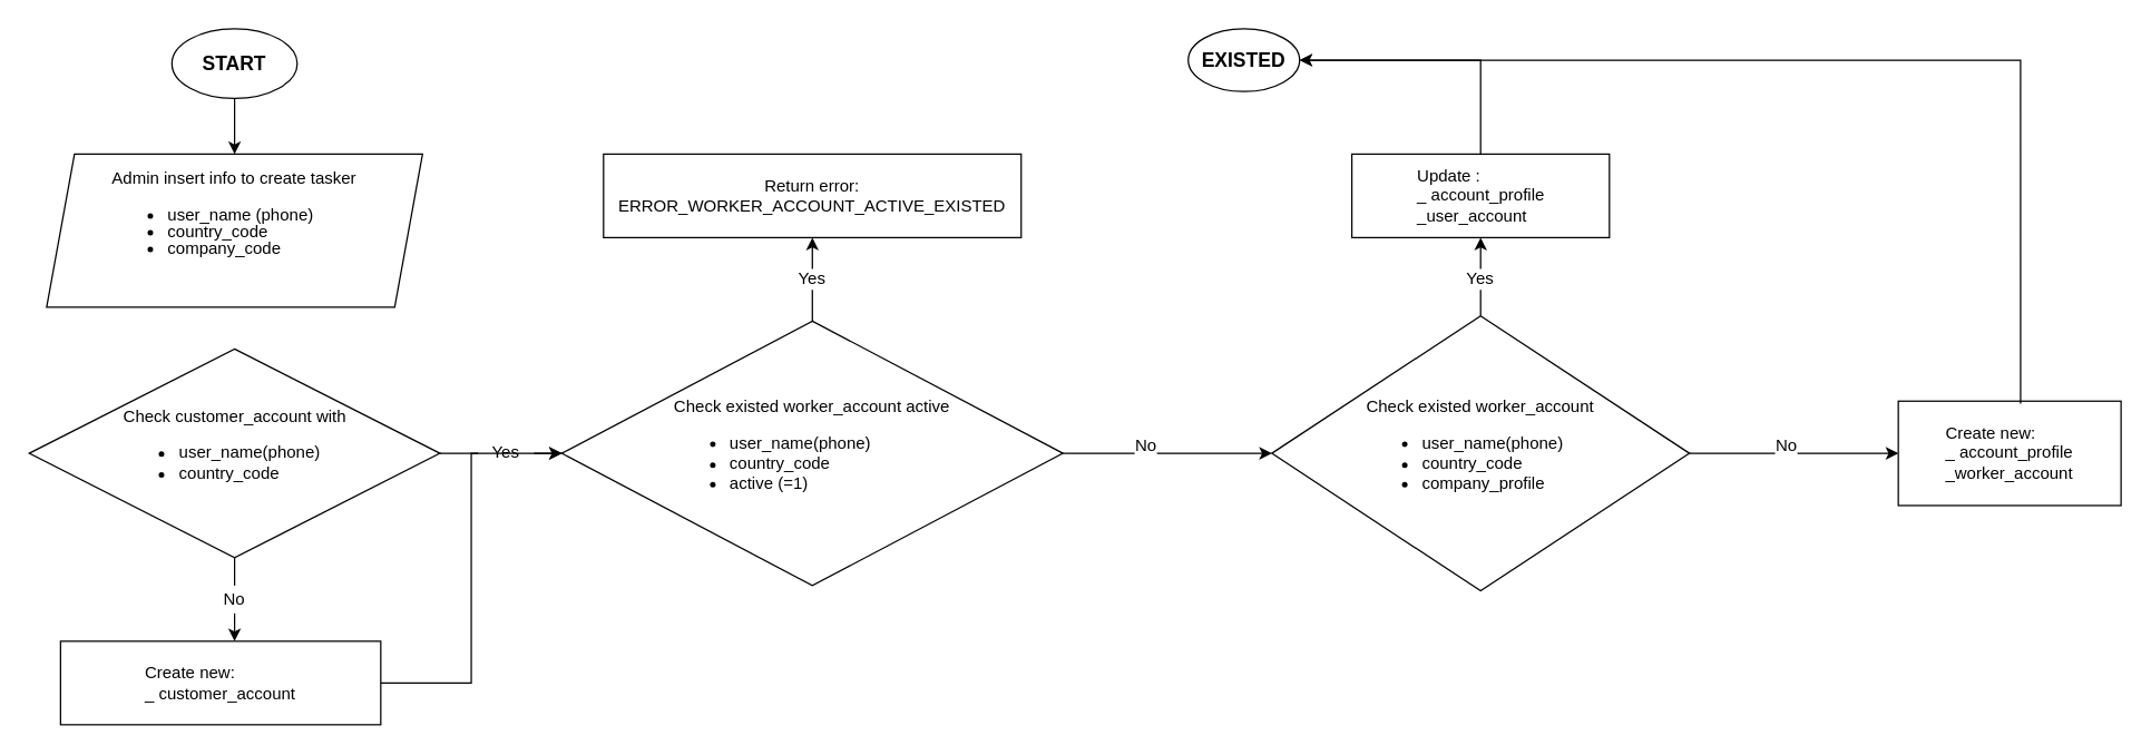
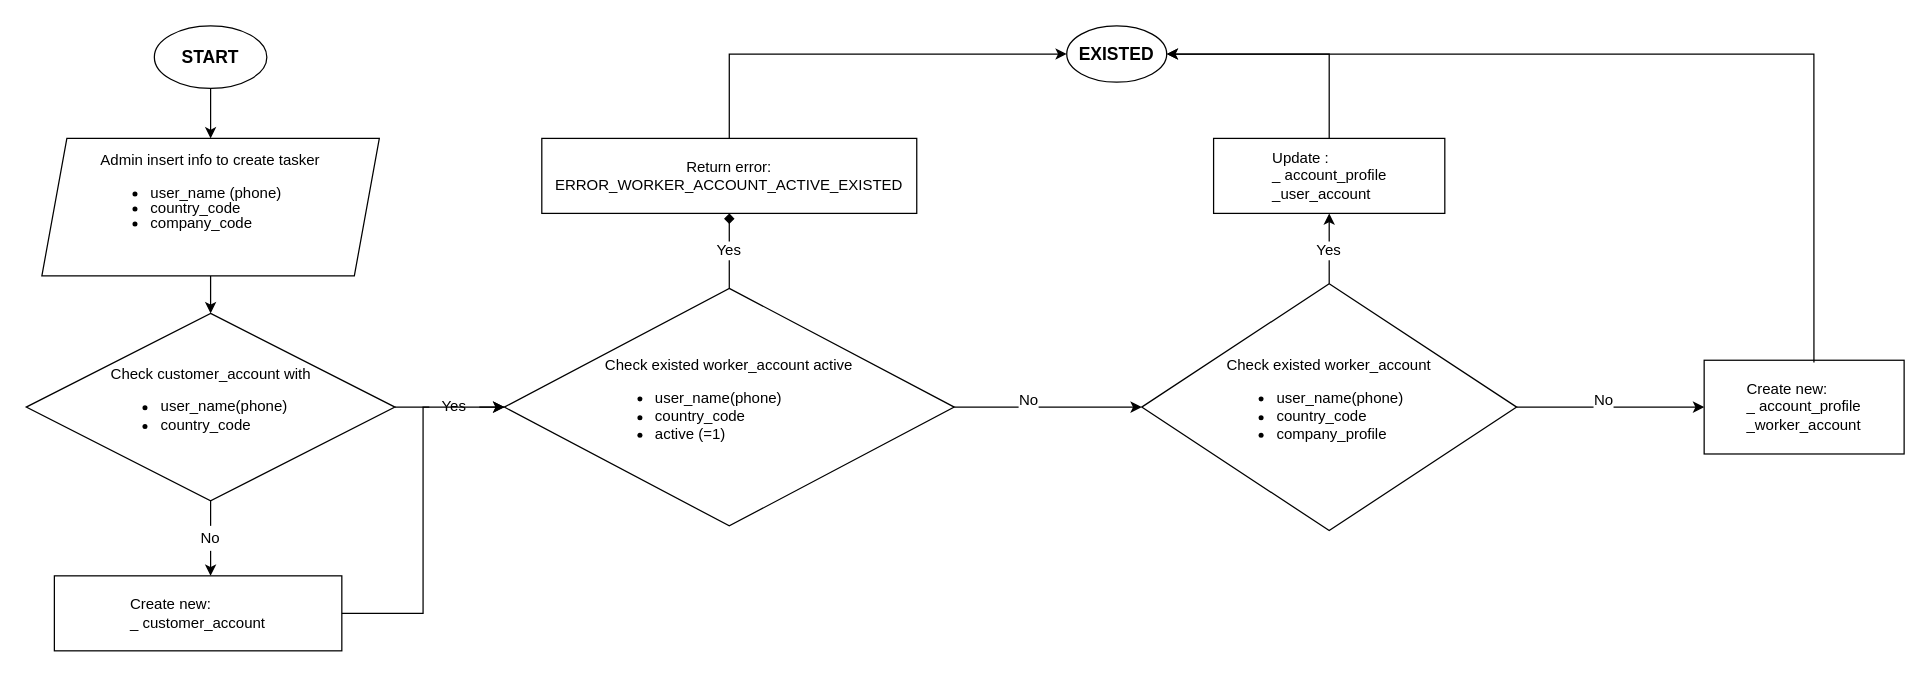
  <mxCell id="0" />
  <mxCell id="1" parent="0" />
  <mxCell id="2" value="" style="edgeStyle=orthogonalEdgeStyle;rounded=0;orthogonalLoop=1;jettySize=auto;html=1;" parent="1" source="3" target="5" edge="1"><mxGeometry relative="1" as="geometry" /></mxCell>
  <mxCell id="3" value="&lt;font style=&quot;font-size: 14px&quot;&gt;&lt;b&gt;START&lt;/b&gt;&lt;/font&gt;" style="ellipse;whiteSpace=wrap;html=1;" parent="1" vertex="1"><mxGeometry x="123" y="20" width="90" height="50" as="geometry" /></mxCell>
+ <mxCell id="4" value="" style="edgeStyle=orthogonalEdgeStyle;rounded=0;orthogonalLoop=1;jettySize=auto;html=1;" parent="1" source="5" target="7" edge="1"><mxGeometry relative="1" as="geometry" /></mxCell>
  <mxCell id="5" value="&lt;div align=&quot;justify&quot;&gt;&lt;font style=&quot;font-size: 12px&quot;&gt;Admin insert info to create tasker&lt;/font&gt;&lt;/div&gt;&lt;div align=&quot;justify&quot;&gt;&lt;ul style=&quot;line-height: 100%&quot;&gt;&lt;li&gt;&lt;font style=&quot;font-size: 12px&quot;&gt;user_name (phone)&lt;/font&gt;&lt;/li&gt;&lt;li&gt;&lt;font style=&quot;font-size: 12px&quot;&gt;country_code&lt;/font&gt;&lt;/li&gt;&lt;li&gt;&lt;font style=&quot;font-size: 12px&quot;&gt;company_code&lt;br&gt;&lt;/font&gt;&lt;/li&gt;&lt;/ul&gt;&lt;/div&gt;&lt;div align=&quot;justify&quot;&gt;&lt;font style=&quot;font-size: 12px&quot;&gt;&lt;br&gt;&lt;/font&gt;&lt;/div&gt;" style="shape=parallelogram;perimeter=parallelogramPerimeter;whiteSpace=wrap;html=1;fixedSize=1;align=center;" parent="1" vertex="1"><mxGeometry x="33" y="110" width="270" height="110" as="geometry" /></mxCell>
  <mxCell id="6" value="" style="edgeStyle=orthogonalEdgeStyle;rounded=0;orthogonalLoop=1;jettySize=auto;html=1;startArrow=none;" parent="1" source="15" target="14" edge="1"><mxGeometry relative="1" as="geometry" /></mxCell>
  <mxCell id="7" value="&lt;div&gt;Check customer_account with&lt;/div&gt;&lt;div align=&quot;justify&quot;&gt;&lt;ul&gt;&lt;li&gt;user_name(phone)&lt;/li&gt;&lt;li&gt;country_code&lt;/li&gt;&lt;/ul&gt;&lt;/div&gt;" style="rhombus;whiteSpace=wrap;html=1;" parent="1" vertex="1"><mxGeometry x="20.5" y="250" width="295" height="150" as="geometry" /></mxCell>
  <mxCell id="8" value="&lt;div align=&quot;justify&quot;&gt;Create new:&lt;/div&gt;&lt;div align=&quot;justify&quot;&gt;_ customer_account&lt;/div&gt;" style="rounded=0;whiteSpace=wrap;html=1;" parent="1" vertex="1"><mxGeometry x="43" y="460" width="230" height="60" as="geometry" /></mxCell>
  <mxCell id="9" value="" style="group" parent="1" vertex="1" connectable="0"><mxGeometry x="148" y="420" width="40" height="20" as="geometry" /></mxCell>
  <mxCell id="10" value="No" style="text;html=1;strokeColor=none;fillColor=none;align=center;verticalAlign=middle;whiteSpace=wrap;rounded=0;labelBackgroundColor=none;" parent="9" vertex="1"><mxGeometry width="40" height="20" as="geometry" /></mxCell>
  <mxCell id="11" value="" style="endArrow=none;html=1;exitX=0.5;exitY=1;exitDx=0;exitDy=0;entryX=0.5;entryY=0;entryDx=0;entryDy=0;" parent="9" source="7" target="10" edge="1"><mxGeometry relative="1" as="geometry"><mxPoint x="20" y="-20" as="sourcePoint" /><mxPoint x="20" y="40" as="targetPoint" /></mxGeometry></mxCell>
  <mxCell id="12" value="" style="endArrow=classic;html=1;exitX=0.5;exitY=1;exitDx=0;exitDy=0;entryX=0.5;entryY=0;entryDx=0;entryDy=0;startArrow=none;" parent="1" source="10" edge="1"><mxGeometry relative="1" as="geometry"><mxPoint x="-122" y="60" as="sourcePoint" /><mxPoint x="168" y="460" as="targetPoint" /></mxGeometry></mxCell>
- <mxCell id="13" value="" style="edgeStyle=orthogonalEdgeStyle;rounded=0;orthogonalLoop=1;jettySize=auto;html=1;" edge="1" parent="1" source="14" target="19"><mxGeometry relative="1" as="geometry" /></mxCell>
+ <mxCell id="13" value="" style="edgeStyle=orthogonalEdgeStyle;rounded=0;orthogonalLoop=1;jettySize=auto;html=1;endArrow=diamond;" edge="1" parent="1" source="14" target="19"><mxGeometry relative="1" as="geometry" /></mxCell>
  <mxCell id="14" value="&lt;div&gt;Check existed worker_account active&lt;br&gt;&lt;/div&gt;&lt;div align=&quot;justify&quot;&gt;&lt;ul&gt;&lt;li&gt;user_name(phone)&lt;/li&gt;&lt;li&gt;country_code&lt;/li&gt;&lt;li&gt;active (=1)&lt;br&gt;&lt;/li&gt;&lt;/ul&gt;&lt;/div&gt;" style="rhombus;whiteSpace=wrap;html=1;" parent="1" vertex="1"><mxGeometry x="403" y="230" width="360" height="190" as="geometry" /></mxCell>
  <mxCell id="15" value="Yes" style="text;html=1;strokeColor=none;fillColor=none;align=center;verticalAlign=middle;whiteSpace=wrap;rounded=0;labelBackgroundColor=none;" parent="1" vertex="1"><mxGeometry x="343" y="315" width="40" height="20" as="geometry" /></mxCell>
  <mxCell id="16" value="" style="edgeStyle=orthogonalEdgeStyle;rounded=0;orthogonalLoop=1;jettySize=auto;html=1;endArrow=none;" parent="1" source="7" target="15" edge="1"><mxGeometry relative="1" as="geometry"><mxPoint x="315.5" y="325" as="sourcePoint" /><mxPoint x="403" y="325" as="targetPoint" /></mxGeometry></mxCell>
  <mxCell id="17" value="" style="edgeStyle=orthogonalEdgeStyle;rounded=0;orthogonalLoop=1;jettySize=auto;html=1;" edge="1" parent="1" source="18" target="20"><mxGeometry relative="1" as="geometry" /></mxCell>
  <mxCell id="18" value="&lt;div&gt;Check existed worker_account &lt;br&gt;&lt;/div&gt;&lt;div align=&quot;justify&quot;&gt;&lt;ul&gt;&lt;li&gt;user_name(phone)&lt;/li&gt;&lt;li&gt;country_code&lt;/li&gt;&lt;li&gt;company_profile&lt;br&gt;&lt;/li&gt;&lt;/ul&gt;&lt;/div&gt;" style="rhombus;whiteSpace=wrap;html=1;labelBackgroundColor=none;" parent="1" vertex="1"><mxGeometry x="913" y="226.25" width="300" height="197.5" as="geometry" /></mxCell>
  <mxCell id="19" value="&lt;div&gt;Return error: &lt;br&gt;&lt;/div&gt;&lt;div&gt;ERROR_WORKER_ACCOUNT_ACTIVE_EXISTED&lt;br&gt;&lt;/div&gt;" style="rounded=0;whiteSpace=wrap;html=1;labelBackgroundColor=none;" parent="1" vertex="1"><mxGeometry x="433" y="110" width="300" height="60" as="geometry" /></mxCell>
  <mxCell id="20" value="&lt;div align=&quot;justify&quot;&gt;Update :&lt;/div&gt;&lt;div align=&quot;justify&quot;&gt;_ account_profile&lt;/div&gt;&lt;div align=&quot;justify&quot;&gt;_user_account&lt;br&gt;&lt;/div&gt;" style="rounded=0;whiteSpace=wrap;html=1;labelBackgroundColor=none;" parent="1" vertex="1"><mxGeometry x="970.5" y="110" width="185" height="60" as="geometry" /></mxCell>
  <mxCell id="21" value="&lt;b&gt;&lt;font style=&quot;font-size: 14px&quot;&gt;EXISTED&lt;/font&gt;&lt;/b&gt;" style="ellipse;whiteSpace=wrap;html=1;labelBackgroundColor=none;" parent="1" vertex="1"><mxGeometry x="853" y="20" width="80" height="45" as="geometry" /></mxCell>
  <mxCell id="22" value="Yes" style="text;html=1;strokeColor=none;fillColor=none;align=center;verticalAlign=middle;whiteSpace=wrap;rounded=0;labelBackgroundColor=default;" parent="1" vertex="1"><mxGeometry x="563" y="190" width="40" height="20" as="geometry" /></mxCell>
  <mxCell id="23" value="" style="endArrow=classic;html=1;rounded=0;edgeStyle=orthogonalEdgeStyle;entryX=0;entryY=0.5;entryDx=0;entryDy=0;" edge="1" parent="1" source="8" target="14"><mxGeometry width="50" height="50" relative="1" as="geometry"><mxPoint x="273" y="540" as="sourcePoint" /><mxPoint x="403" y="330" as="targetPoint" /></mxGeometry></mxCell>
  <mxCell id="24" value="&lt;div align=&quot;justify&quot;&gt;Create new:&lt;/div&gt;&lt;div align=&quot;justify&quot;&gt;_ account_profile&lt;/div&gt;&lt;div align=&quot;justify&quot;&gt;_worker_account&lt;br&gt;&lt;/div&gt;" style="rounded=0;whiteSpace=wrap;html=1;labelBackgroundColor=none;" vertex="1" parent="1"><mxGeometry x="1363" y="287.5" width="160" height="75" as="geometry" /></mxCell>
  <mxCell id="25" value="Yes" style="text;html=1;strokeColor=none;fillColor=none;align=center;verticalAlign=middle;whiteSpace=wrap;rounded=0;labelBackgroundColor=default;" vertex="1" parent="1"><mxGeometry x="1033" y="185" width="60" height="30" as="geometry" /></mxCell>
  <mxCell id="26" value="" style="endArrow=classic;html=1;rounded=0;edgeStyle=orthogonalEdgeStyle;exitX=1;exitY=0.5;exitDx=0;exitDy=0;entryX=0;entryY=0.5;entryDx=0;entryDy=0;" edge="1" parent="1" source="14" target="18"><mxGeometry width="50" height="50" relative="1" as="geometry"><mxPoint x="883" y="340" as="sourcePoint" /><mxPoint x="933" y="290" as="targetPoint" /></mxGeometry></mxCell>
  <mxCell id="27" value="No" style="text;html=1;strokeColor=none;fillColor=none;align=center;verticalAlign=middle;whiteSpace=wrap;rounded=0;labelBackgroundColor=default;" vertex="1" parent="1"><mxGeometry x="793" y="305" width="60" height="30" as="geometry" /></mxCell>
  <mxCell id="28" value="" style="endArrow=classic;html=1;rounded=0;edgeStyle=orthogonalEdgeStyle;exitX=1;exitY=0.5;exitDx=0;exitDy=0;entryX=0;entryY=0.5;entryDx=0;entryDy=0;" edge="1" parent="1" source="18" target="24"><mxGeometry width="50" height="50" relative="1" as="geometry"><mxPoint x="1243" y="340" as="sourcePoint" /><mxPoint x="1293" y="290" as="targetPoint" /></mxGeometry></mxCell>
  <mxCell id="29" value="No" style="text;html=1;strokeColor=none;fillColor=none;align=center;verticalAlign=middle;whiteSpace=wrap;rounded=0;labelBackgroundColor=default;" vertex="1" parent="1"><mxGeometry x="1253" y="305" width="60" height="30" as="geometry" /></mxCell>
+ <mxCell id="30" value="" style="endArrow=classic;html=1;rounded=0;edgeStyle=orthogonalEdgeStyle;entryX=0;entryY=0.5;entryDx=0;entryDy=0;exitX=0.5;exitY=0;exitDx=0;exitDy=0;exitPerimeter=0;" edge="1" parent="1" source="19" target="21"><mxGeometry width="50" height="50" relative="1" as="geometry"><mxPoint x="583" y="100" as="sourcePoint" /><mxPoint x="933" y="200" as="targetPoint" /><Array as="points"><mxPoint x="583" y="43" /></Array></mxGeometry></mxCell>
  <mxCell id="31" value="" style="endArrow=classic;html=1;rounded=0;edgeStyle=orthogonalEdgeStyle;entryX=1;entryY=0.5;entryDx=0;entryDy=0;exitX=0.5;exitY=0;exitDx=0;exitDy=0;" edge="1" parent="1" source="20" target="21"><mxGeometry width="50" height="50" relative="1" as="geometry"><mxPoint x="883" y="250" as="sourcePoint" /><mxPoint x="933" y="200" as="targetPoint" /></mxGeometry></mxCell>
  <mxCell id="32" value="" style="endArrow=classic;html=1;rounded=0;edgeStyle=orthogonalEdgeStyle;entryX=1;entryY=0.5;entryDx=0;entryDy=0;exitX=0.549;exitY=0.023;exitDx=0;exitDy=0;exitPerimeter=0;" edge="1" parent="1" source="24" target="21"><mxGeometry width="50" height="50" relative="1" as="geometry"><mxPoint x="883" y="250" as="sourcePoint" /><mxPoint x="933" y="200" as="targetPoint" /><Array as="points"><mxPoint x="1451" y="43" /></Array></mxGeometry></mxCell>
